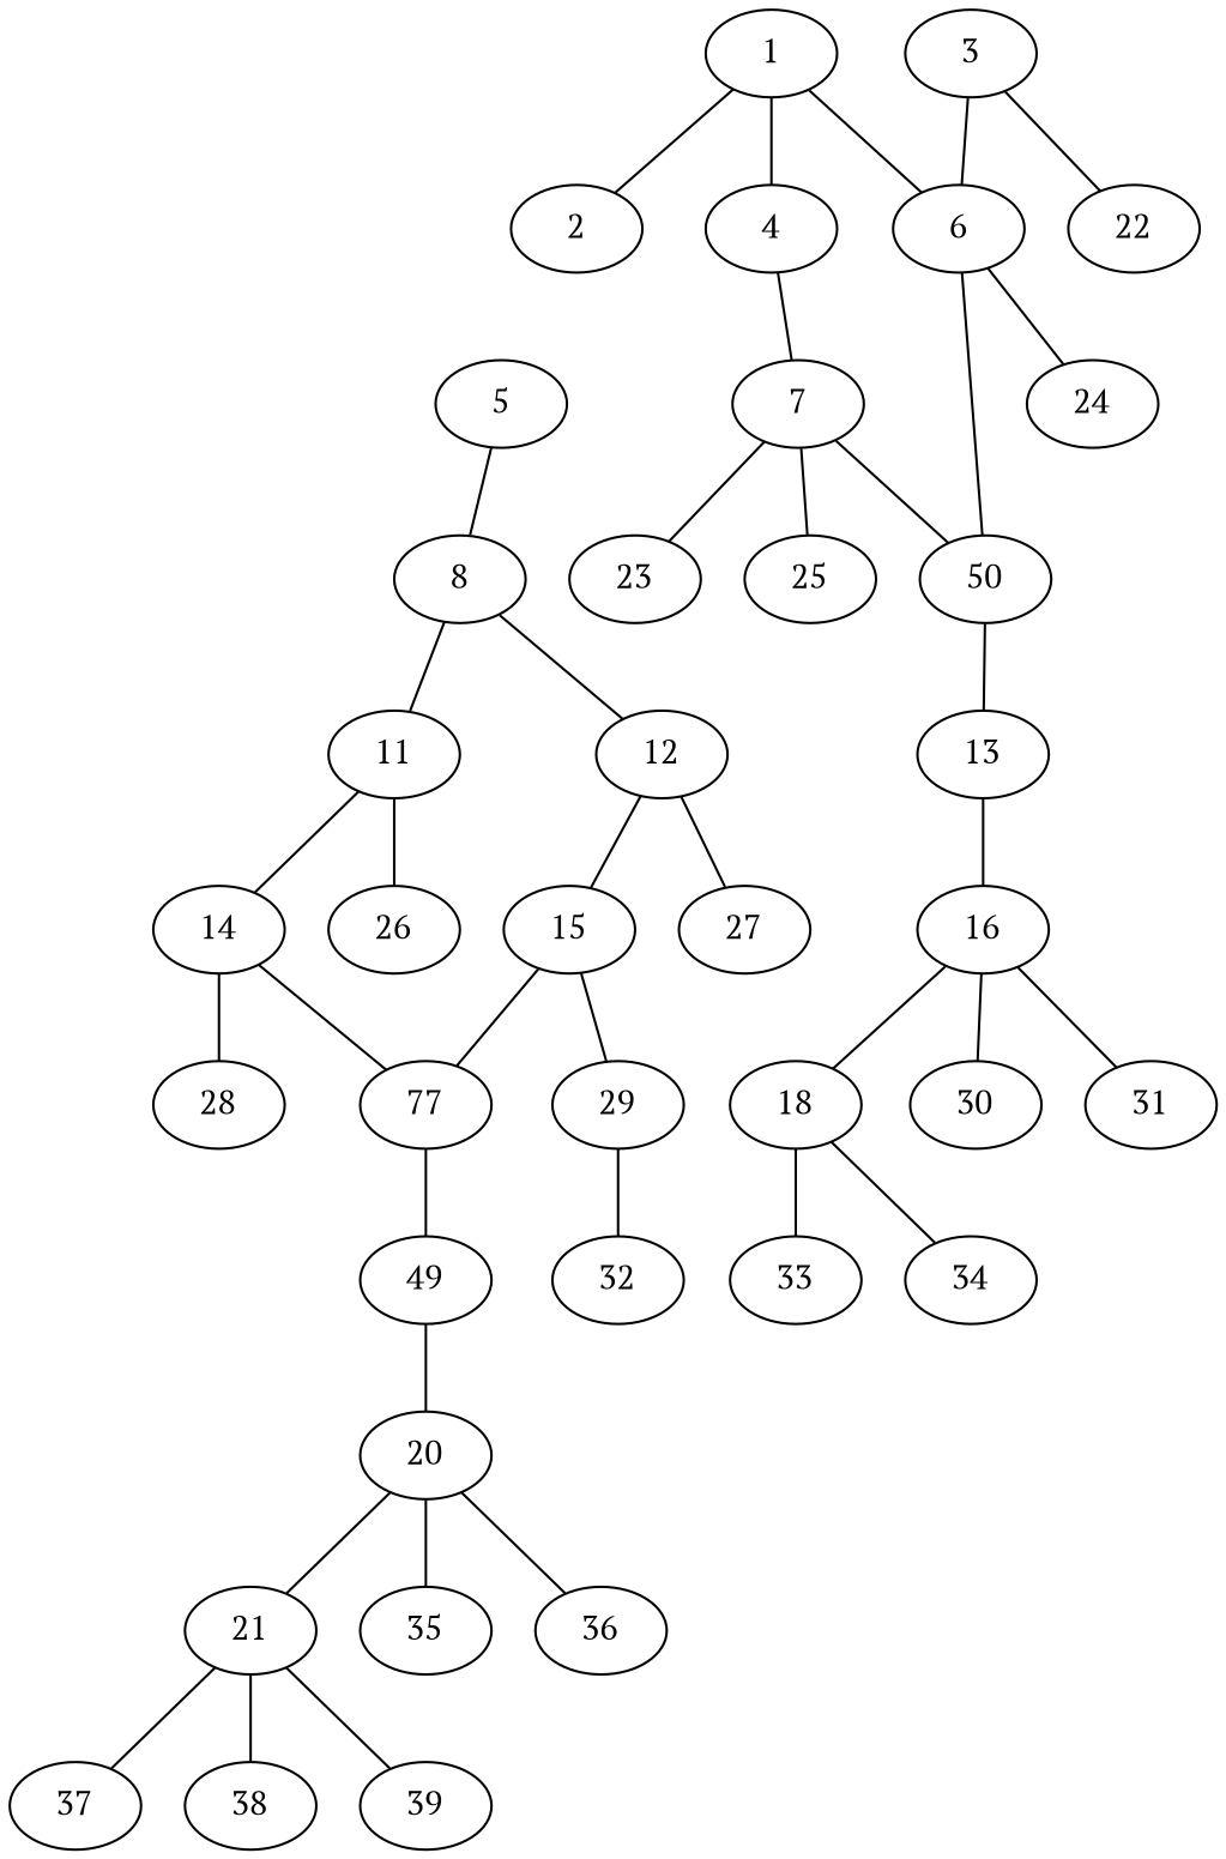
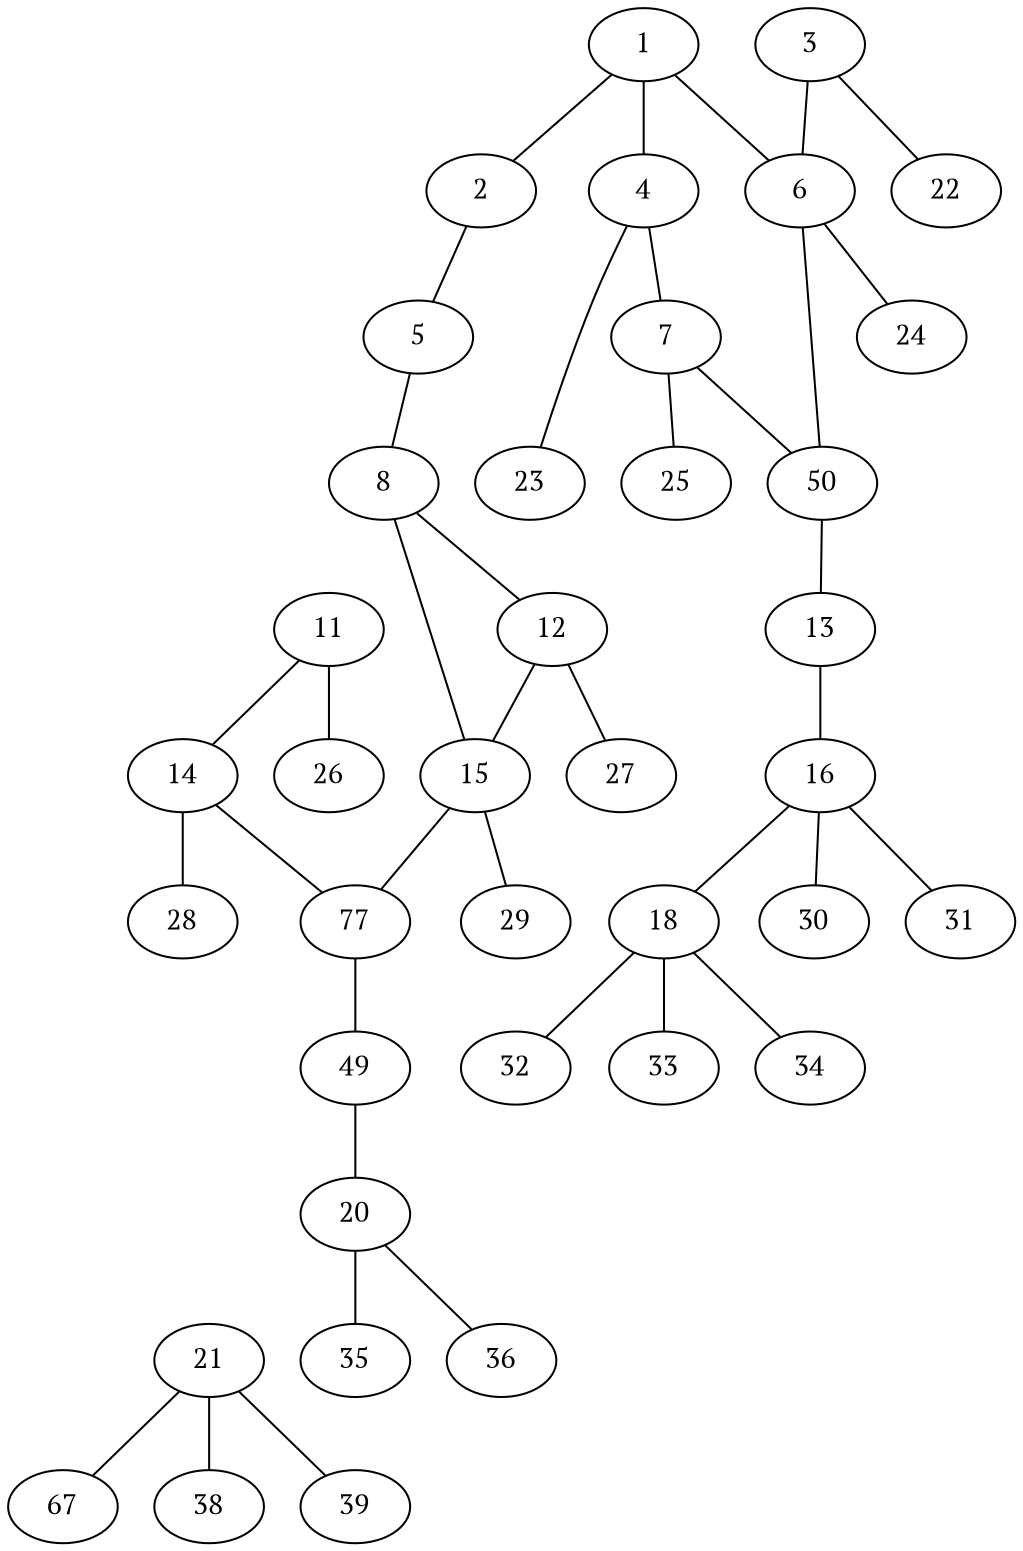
  graph {
    fontname="PT Serif"
    node [chem=H fontname="PT Serif"]
    edge [fontname="PT Serif" valence=1]
    1 [chem=C]
    2 [chem=N]
    4 [chem=C]
    6 [chem=C]
    5 [chem=N]
    3 [chem=C]
    22
    7 [chem=C]
    23
    8 [chem=C]
    n11 [chem=C label=50]
    24
    25
    11 [chem=C]
    12 [chem=C]
    13 [chem=O]
    14 [chem=C]
    26
    15 [chem=C]
    27
    16 [chem=C]
    n22 [chem=C label=77]
    28
    29
    18 [chem=C]
    30
    31
    n28 [chem=O label=49]
    32
    33
    34
    20 [chem=C]
    21 [chem=C]
    35
    36
-   37
+   37 [label=67]
    38
    39
    1 -- 2
    1 -- 4 [valence=2]
    1 -- 6
+   2 -- 5 [valence=2]
    4 -- 7
-   7 -- 23
+   4 -- 23
    6 -- n11
    6 -- 24
    5 -- 8
    3 -- 6 [valence=2]
    3 -- 22
    7 -- n11 [valence=2]
    7 -- 25
-   8 -- 11 [valence=2]
+   8 -- 15 [valence=2]
    8 -- 12
    n11 -- 13
    11 -- 14
    11 -- 26
    12 -- 15 [valence=2]
    12 -- 27
    13 -- 16
    14 -- n22 [valence=2]
    14 -- 28
    15 -- n22
    15 -- 29
    16 -- 18
    16 -- 30
    16 -- 31
    n22 -- n28
-   29 -- 32
+   18 -- 32
    18 -- 33
    18 -- 34
    n28 -- 20
-   20 -- 21
    20 -- 35
    20 -- 36
    21 -- 37
    21 -- 38
    21 -- 39
  }
